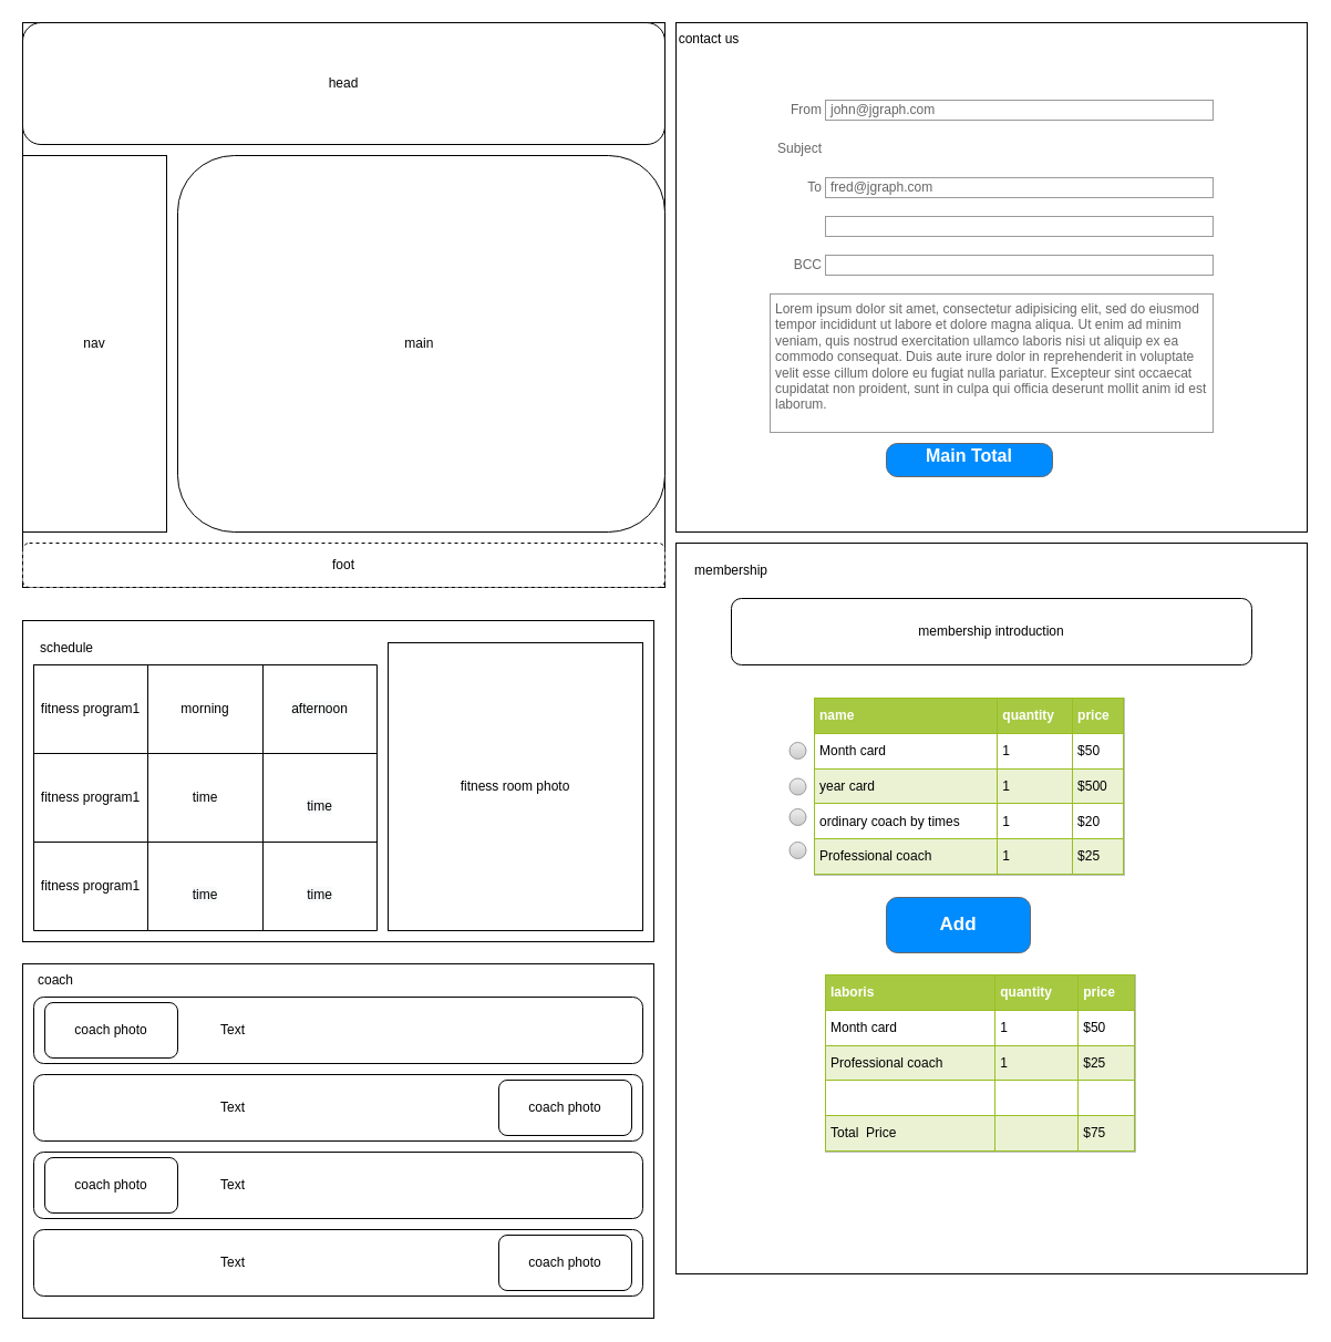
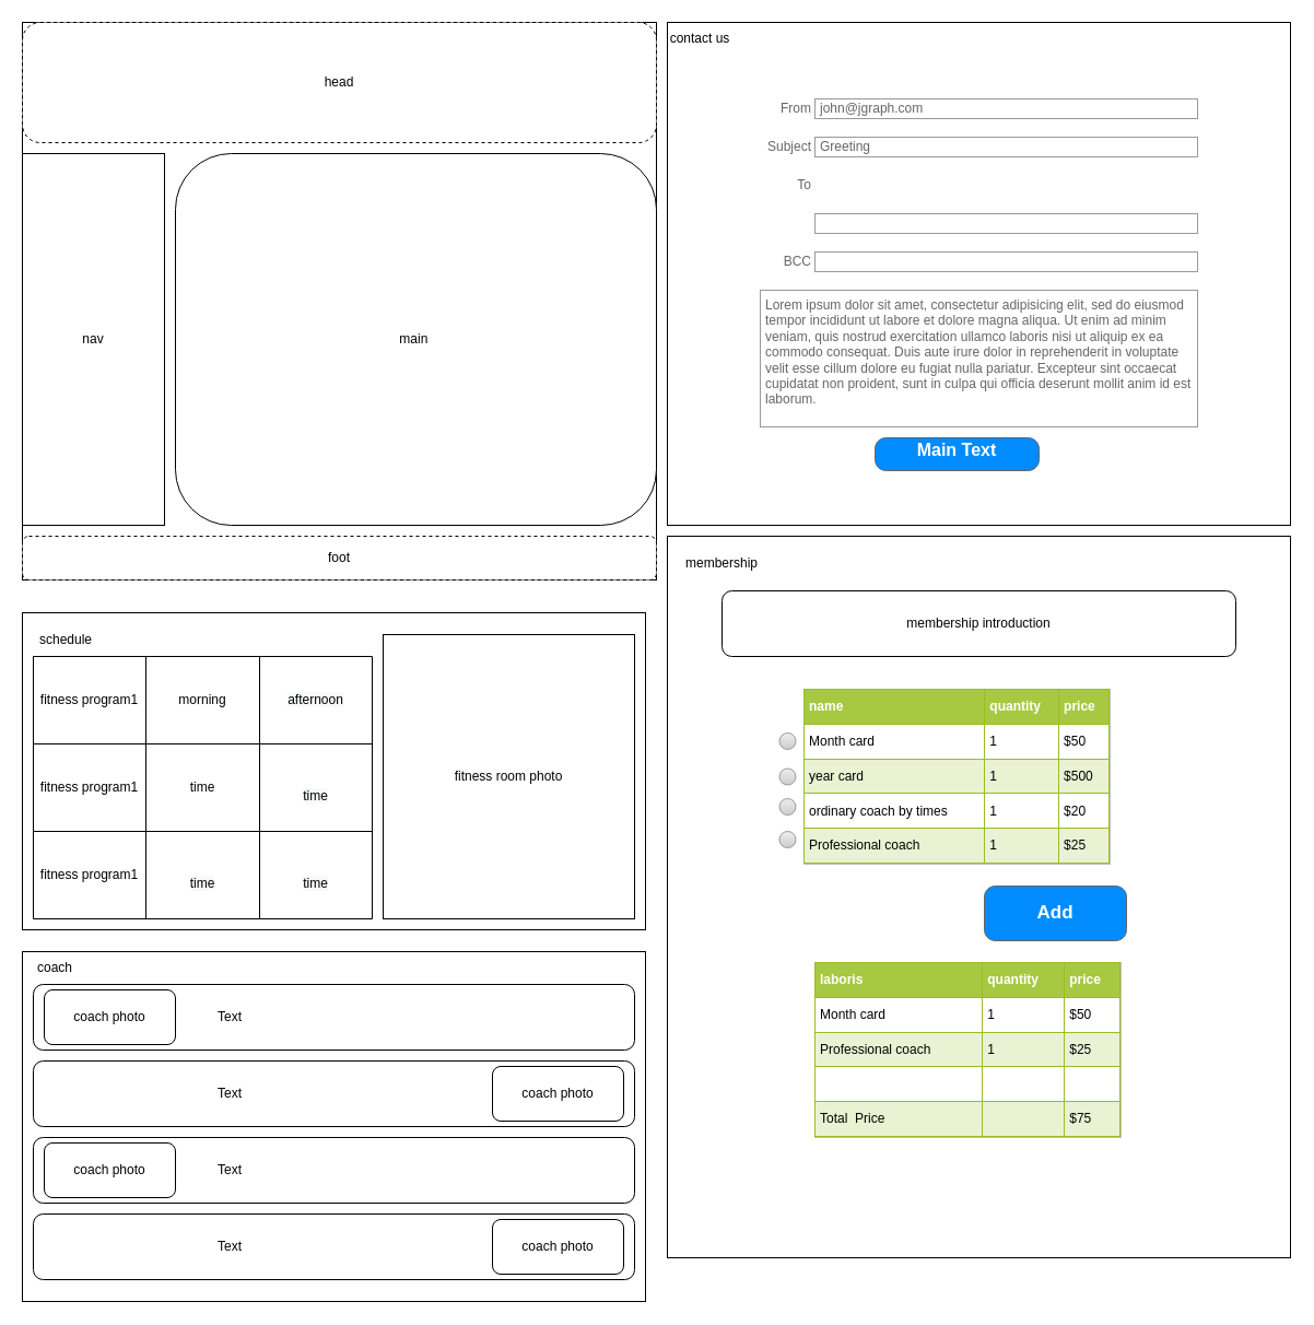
  <mxCell id="0" />
  <mxCell id="1" parent="0" />
  <mxCell id="2" value="" style="rounded=0;whiteSpace=wrap;html=1;" vertex="1" parent="1"><mxGeometry x="20" y="20" width="580" height="510" as="geometry" /></mxCell>
  <mxCell id="3" value="nav&lt;br&gt;" style="whiteSpace=wrap;html=1;rounded=0;" vertex="1" parent="1"><mxGeometry x="20" y="140" width="130" height="340" as="geometry" /></mxCell>
- <mxCell id="4" value="head&lt;br&gt;" style="rounded=1;whiteSpace=wrap;html=1;" vertex="1" parent="1"><mxGeometry x="20" y="20" width="580" height="110" as="geometry" /></mxCell>
+ <mxCell id="4" value="head&lt;br&gt;" style="rounded=1;whiteSpace=wrap;html=1;dashed=1;" vertex="1" parent="1"><mxGeometry x="20" y="20" width="580" height="110" as="geometry" /></mxCell>
  <mxCell id="5" value="main&amp;nbsp;" style="rounded=1;whiteSpace=wrap;html=1;" vertex="1" parent="1"><mxGeometry x="160" y="140" width="440" height="340" as="geometry" /></mxCell>
  <mxCell id="6" value="" style="rounded=0;whiteSpace=wrap;html=1;" vertex="1" parent="1"><mxGeometry x="20" y="560" width="570" height="290" as="geometry" /></mxCell>
  <mxCell id="7" value="schedule" style="text;html=1;strokeColor=none;fillColor=none;align=center;verticalAlign=middle;whiteSpace=wrap;rounded=0;" vertex="1" parent="1"><mxGeometry x="30" y="570" width="60" height="30" as="geometry" /></mxCell>
  <mxCell id="8" value="fitness room photo" style="rounded=0;whiteSpace=wrap;html=1;" vertex="1" parent="1"><mxGeometry x="350" y="580" width="230" height="260" as="geometry" /></mxCell>
  <mxCell id="9" value="" style="shape=table;html=1;whiteSpace=wrap;startSize=0;container=1;collapsible=0;childLayout=tableLayout;" vertex="1" parent="1"><mxGeometry x="30" y="600" width="310" height="240" as="geometry" /></mxCell>
  <mxCell id="10" value="" style="shape=tableRow;horizontal=0;startSize=0;swimlaneHead=0;swimlaneBody=0;top=0;left=0;bottom=0;right=0;collapsible=0;dropTarget=0;fillColor=none;points=[[0,0.5],[1,0.5]];portConstraint=eastwest;" vertex="1" parent="9"><mxGeometry width="310" height="80" as="geometry" /></mxCell>
  <mxCell id="11" value="fitness program1" style="shape=partialRectangle;html=1;whiteSpace=wrap;connectable=0;fillColor=none;top=0;left=0;bottom=0;right=0;overflow=hidden;" vertex="1" parent="10"><mxGeometry width="103" height="80" as="geometry"><mxRectangle width="103" height="80" as="alternateBounds" /></mxGeometry></mxCell>
  <mxCell id="12" value="&lt;span&gt;morning&lt;/span&gt;" style="shape=partialRectangle;html=1;whiteSpace=wrap;connectable=0;fillColor=none;top=0;left=0;bottom=0;right=0;overflow=hidden;" vertex="1" parent="10"><mxGeometry x="103" width="104" height="80" as="geometry"><mxRectangle width="104" height="80" as="alternateBounds" /></mxGeometry></mxCell>
  <mxCell id="13" value="&lt;span style=&quot;color: rgb(0 , 0 , 0) ; font-family: &amp;#34;helvetica&amp;#34; ; font-size: 12px ; font-style: normal ; font-weight: 400 ; letter-spacing: normal ; text-align: center ; text-indent: 0px ; text-transform: none ; word-spacing: 0px ; background-color: rgb(248 , 249 , 250) ; display: inline ; float: none&quot;&gt;afternoon&lt;/span&gt;&lt;br&gt;" style="shape=partialRectangle;html=1;whiteSpace=wrap;connectable=0;fillColor=none;top=0;left=0;bottom=0;right=0;overflow=hidden;" vertex="1" parent="10"><mxGeometry x="207" width="103" height="80" as="geometry"><mxRectangle width="103" height="80" as="alternateBounds" /></mxGeometry></mxCell>
  <mxCell id="14" value="" style="shape=tableRow;horizontal=0;startSize=0;swimlaneHead=0;swimlaneBody=0;top=0;left=0;bottom=0;right=0;collapsible=0;dropTarget=0;fillColor=none;points=[[0,0.5],[1,0.5]];portConstraint=eastwest;" vertex="1" parent="9"><mxGeometry y="80" width="310" height="80" as="geometry" /></mxCell>
  <mxCell id="15" value="&lt;span&gt;fitness program1&lt;/span&gt;" style="shape=partialRectangle;html=1;whiteSpace=wrap;connectable=0;fillColor=none;top=0;left=0;bottom=0;right=0;overflow=hidden;" vertex="1" parent="14"><mxGeometry width="103" height="80" as="geometry"><mxRectangle width="103" height="80" as="alternateBounds" /></mxGeometry></mxCell>
  <mxCell id="16" value="time" style="shape=partialRectangle;html=1;whiteSpace=wrap;connectable=0;fillColor=none;top=0;left=0;bottom=0;right=0;overflow=hidden;" vertex="1" parent="14"><mxGeometry x="103" width="104" height="80" as="geometry"><mxRectangle width="104" height="80" as="alternateBounds" /></mxGeometry></mxCell>
  <mxCell id="17" value="&lt;br&gt;&lt;span style=&quot;color: rgb(0 , 0 , 0) ; font-family: &amp;#34;helvetica&amp;#34; ; font-size: 12px ; font-style: normal ; font-weight: 400 ; letter-spacing: normal ; text-align: center ; text-indent: 0px ; text-transform: none ; word-spacing: 0px ; background-color: rgb(248 , 249 , 250) ; display: inline ; float: none&quot;&gt;time&lt;/span&gt;&lt;br&gt;" style="shape=partialRectangle;html=1;whiteSpace=wrap;connectable=0;fillColor=none;top=0;left=0;bottom=0;right=0;overflow=hidden;" vertex="1" parent="14"><mxGeometry x="207" width="103" height="80" as="geometry"><mxRectangle width="103" height="80" as="alternateBounds" /></mxGeometry></mxCell>
  <mxCell id="18" value="" style="shape=tableRow;horizontal=0;startSize=0;swimlaneHead=0;swimlaneBody=0;top=0;left=0;bottom=0;right=0;collapsible=0;dropTarget=0;fillColor=none;points=[[0,0.5],[1,0.5]];portConstraint=eastwest;" vertex="1" parent="9"><mxGeometry y="160" width="310" height="80" as="geometry" /></mxCell>
  <mxCell id="19" value="fitness program1" style="shape=partialRectangle;html=1;whiteSpace=wrap;connectable=0;fillColor=none;top=0;left=0;bottom=0;right=0;overflow=hidden;" vertex="1" parent="18"><mxGeometry width="103" height="80" as="geometry"><mxRectangle width="103" height="80" as="alternateBounds" /></mxGeometry></mxCell>
  <mxCell id="20" value="&lt;br&gt;&lt;span style=&quot;color: rgb(0 , 0 , 0) ; font-family: &amp;#34;helvetica&amp;#34; ; font-size: 12px ; font-style: normal ; font-weight: 400 ; letter-spacing: normal ; text-align: center ; text-indent: 0px ; text-transform: none ; word-spacing: 0px ; background-color: rgb(248 , 249 , 250) ; display: inline ; float: none&quot;&gt;time&lt;/span&gt;&lt;br&gt;" style="shape=partialRectangle;html=1;whiteSpace=wrap;connectable=0;fillColor=none;top=0;left=0;bottom=0;right=0;overflow=hidden;" vertex="1" parent="18"><mxGeometry x="103" width="104" height="80" as="geometry"><mxRectangle width="104" height="80" as="alternateBounds" /></mxGeometry></mxCell>
  <mxCell id="21" value="&lt;br&gt;&lt;span style=&quot;color: rgb(0 , 0 , 0) ; font-family: &amp;#34;helvetica&amp;#34; ; font-size: 12px ; font-style: normal ; font-weight: 400 ; letter-spacing: normal ; text-align: center ; text-indent: 0px ; text-transform: none ; word-spacing: 0px ; background-color: rgb(248 , 249 , 250) ; display: inline ; float: none&quot;&gt;time&lt;/span&gt;&lt;br&gt;" style="shape=partialRectangle;html=1;whiteSpace=wrap;connectable=0;fillColor=none;top=0;left=0;bottom=0;right=0;overflow=hidden;pointerEvents=1;" vertex="1" parent="18"><mxGeometry x="207" width="103" height="80" as="geometry"><mxRectangle width="103" height="80" as="alternateBounds" /></mxGeometry></mxCell>
  <mxCell id="22" value="" style="rounded=0;whiteSpace=wrap;html=1;" vertex="1" parent="1"><mxGeometry x="610" y="20" width="570" height="460" as="geometry" /></mxCell>
  <mxCell id="23" value="From" style="strokeWidth=1;shadow=0;dashed=0;align=center;html=1;shape=mxgraph.mockup.forms.anchor;align=right;spacingRight=2;fontColor=#666666;" vertex="1" parent="1"><mxGeometry x="695" y="90" width="50" height="18" as="geometry" /></mxCell>
  <mxCell id="24" value="Subject" style="strokeWidth=1;shadow=0;dashed=0;align=center;html=1;shape=mxgraph.mockup.forms.anchor;align=right;spacingRight=2;fontColor=#666666;" vertex="1" parent="1"><mxGeometry x="695" y="125" width="50" height="18" as="geometry" /></mxCell>
+ <mxCell id="25" value="Greeting" style="strokeWidth=1;shadow=0;dashed=0;align=center;html=1;shape=mxgraph.mockup.forms.rrect;fillColor=#ffffff;rSize=0;fontColor=#666666;align=left;spacingLeft=3;strokeColor=#999999;" vertex="1" parent="1"><mxGeometry x="745" y="125" width="350" height="18" as="geometry" /></mxCell>
  <mxCell id="26" value="To" style="strokeWidth=1;shadow=0;dashed=0;align=center;html=1;shape=mxgraph.mockup.forms.anchor;align=right;spacingRight=2;fontColor=#666666;" vertex="1" parent="1"><mxGeometry x="695" y="160" width="50" height="18" as="geometry" /></mxCell>
- <mxCell id="27" value="fred@jgraph.com" style="strokeWidth=1;shadow=0;dashed=0;align=center;html=1;shape=mxgraph.mockup.forms.rrect;fillColor=#ffffff;rSize=0;fontColor=#666666;align=left;spacingLeft=3;strokeColor=#999999;" vertex="1" parent="1"><mxGeometry x="745" y="160" width="350" height="18" as="geometry" /></mxCell>
  <mxCell id="28" value="" style="strokeWidth=1;shadow=0;dashed=0;align=center;html=1;shape=mxgraph.mockup.forms.rrect;fillColor=#ffffff;rSize=0;fontColor=#666666;align=left;spacingLeft=3;strokeColor=#999999;" vertex="1" parent="1"><mxGeometry x="745" y="195" width="350" height="18" as="geometry" /></mxCell>
  <mxCell id="29" value="BCC" style="strokeWidth=1;shadow=0;dashed=0;align=center;html=1;shape=mxgraph.mockup.forms.anchor;align=right;spacingRight=2;fontColor=#666666;" vertex="1" parent="1"><mxGeometry x="695" y="230" width="50" height="18" as="geometry" /></mxCell>
  <mxCell id="30" value="" style="strokeWidth=1;shadow=0;dashed=0;align=center;html=1;shape=mxgraph.mockup.forms.rrect;fillColor=#ffffff;rSize=0;fontColor=#666666;align=left;spacingLeft=3;strokeColor=#999999;" vertex="1" parent="1"><mxGeometry x="745" y="230" width="350" height="18" as="geometry" /></mxCell>
  <mxCell id="31" value="Lorem ipsum dolor sit amet, consectetur adipisicing elit, sed do eiusmod tempor incididunt ut labore et dolore magna aliqua. Ut enim ad minim veniam, quis nostrud exercitation ullamco laboris nisi ut aliquip ex ea commodo consequat. Duis aute irure dolor in reprehenderit in voluptate velit esse cillum dolore eu fugiat nulla pariatur. Excepteur sint occaecat cupidatat non proident, sunt in culpa qui officia deserunt mollit anim id est laborum." style="strokeWidth=1;shadow=0;dashed=0;align=center;html=1;shape=mxgraph.mockup.forms.rrect;fillColor=#ffffff;rSize=0;fontColor=#666666;align=left;spacingLeft=3;strokeColor=#999999;verticalAlign=top;whiteSpace=wrap;" vertex="1" parent="1"><mxGeometry x="695" y="265" width="400" height="125" as="geometry" /></mxCell>
  <mxCell id="32" value="john@jgraph.com" style="strokeWidth=1;shadow=0;dashed=0;align=center;html=1;shape=mxgraph.mockup.forms.rrect;fillColor=#ffffff;rSize=0;fontColor=#666666;align=left;spacingLeft=3;strokeColor=#999999;" vertex="1" parent="1"><mxGeometry x="745" y="90" width="350" height="18" as="geometry" /></mxCell>
  <mxCell id="33" value="contact&amp;nbsp;us" style="text;html=1;strokeColor=none;fillColor=none;align=center;verticalAlign=middle;whiteSpace=wrap;rounded=0;" vertex="1" parent="1"><mxGeometry x="610" y="20" width="60" height="30" as="geometry" /></mxCell>
  <mxCell id="34" value="" style="strokeWidth=1;shadow=0;dashed=0;align=center;html=1;shape=mxgraph.mockup.buttons.multiButton;fillColor=#008cff;strokeColor=#666666;mainText=;subText=;" vertex="1" parent="1"><mxGeometry x="800" y="400" width="150" height="30" as="geometry" /></mxCell>
- <mxCell id="35" value="Main Total" style="strokeWidth=1;shadow=0;dashed=0;align=center;html=1;shape=mxgraph.mockup.anchor;fontSize=16;fontColor=#ffffff;fontStyle=1;whiteSpace=wrap;" vertex="1" parent="34"><mxGeometry y="4.8" width="150" height="12" as="geometry" /></mxCell>
+ <mxCell id="35" value="Main Text" style="strokeWidth=1;shadow=0;dashed=0;align=center;html=1;shape=mxgraph.mockup.anchor;fontSize=16;fontColor=#ffffff;fontStyle=1;whiteSpace=wrap;" vertex="1" parent="34"><mxGeometry y="4.8" width="150" height="12" as="geometry" /></mxCell>
  <mxCell id="36" value="" style="strokeWidth=1;shadow=0;dashed=0;align=center;html=1;shape=mxgraph.mockup.anchor;fontSize=12;fontColor=#ffffff;fontStyle=1;whiteSpace=wrap;" vertex="1" parent="34"><mxGeometry y="18" width="150" height="6" as="geometry" /></mxCell>
  <mxCell id="37" value="" style="rounded=0;whiteSpace=wrap;html=1;" vertex="1" parent="1"><mxGeometry x="610" y="490" width="570" height="660" as="geometry" /></mxCell>
  <mxCell id="38" value="membership" style="text;html=1;strokeColor=none;fillColor=none;align=center;verticalAlign=middle;whiteSpace=wrap;rounded=0;" vertex="1" parent="1"><mxGeometry x="620" y="500" width="80" height="30" as="geometry" /></mxCell>
  <mxCell id="39" value="&lt;table border=&quot;1&quot; width=&quot;100%&quot; cellpadding=&quot;4&quot; style=&quot;width: 100% ; height: 100% ; border-collapse: collapse&quot;&gt;&lt;tbody&gt;&lt;tr style=&quot;background-color: #a7c942 ; color: #ffffff ; border: 1px solid #98bf21&quot;&gt;&lt;th align=&quot;left&quot;&gt;name&lt;/th&gt;&lt;th align=&quot;left&quot;&gt;quantity&lt;/th&gt;&lt;th align=&quot;left&quot;&gt;price&lt;/th&gt;&lt;/tr&gt;&lt;tr style=&quot;border: 1px solid #98bf21&quot;&gt;&lt;td&gt;Month&amp;nbsp;card&amp;nbsp;&lt;/td&gt;&lt;td&gt;1&lt;/td&gt;&lt;td&gt;$50&lt;/td&gt;&lt;/tr&gt;&lt;tr style=&quot;background-color: #eaf2d3 ; border: 1px solid #98bf21&quot;&gt;&lt;td&gt;year card&lt;/td&gt;&lt;td&gt;1&lt;/td&gt;&lt;td&gt;$500&lt;/td&gt;&lt;/tr&gt;&lt;tr style=&quot;border: 1px solid #98bf21&quot;&gt;&lt;td&gt;ordinary coach by times&lt;/td&gt;&lt;td&gt;1&lt;/td&gt;&lt;td&gt;$20&lt;/td&gt;&lt;/tr&gt;&lt;tr style=&quot;background-color: #eaf2d3 ; border: 1px solid #98bf21&quot;&gt;&lt;td&gt;Professional coach&amp;nbsp;&lt;/td&gt;&lt;td&gt;1&lt;/td&gt;&lt;td&gt;$25&lt;/td&gt;&lt;/tr&gt;&lt;/tbody&gt;&lt;/table&gt;" style="text;html=1;strokeColor=#c0c0c0;fillColor=#ffffff;overflow=fill;rounded=0;" vertex="1" parent="1"><mxGeometry x="735" y="630" width="280" height="160" as="geometry" /></mxCell>
  <mxCell id="40" value="&lt;span&gt;membership&amp;nbsp;&lt;/span&gt;introduction" style="rounded=1;whiteSpace=wrap;html=1;" vertex="1" parent="1"><mxGeometry x="660" y="540" width="470" height="60" as="geometry" /></mxCell>
- <mxCell id="41" value="Add" style="strokeWidth=1;shadow=0;dashed=0;align=center;html=1;shape=mxgraph.mockup.buttons.button;strokeColor=#666666;fontColor=#ffffff;mainText=;buttonStyle=round;fontSize=17;fontStyle=1;fillColor=#008cff;whiteSpace=wrap;" vertex="1" parent="1"><mxGeometry x="800" y="810" width="130" height="50" as="geometry" /></mxCell>
+ <mxCell id="41" value="Add" style="strokeWidth=1;shadow=0;dashed=0;align=center;html=1;shape=mxgraph.mockup.buttons.button;strokeColor=#666666;fontColor=#ffffff;mainText=;buttonStyle=round;fontSize=17;fontStyle=1;fillColor=#008cff;whiteSpace=wrap;" vertex="1" parent="1"><mxGeometry x="900" y="810" width="130" height="50" as="geometry" /></mxCell>
  <mxCell id="42" value="&lt;table border=&quot;1&quot; width=&quot;100%&quot; cellpadding=&quot;4&quot; style=&quot;width: 100% ; height: 100% ; border-collapse: collapse&quot;&gt;&lt;tbody&gt;&lt;tr style=&quot;background-color: #a7c942 ; color: #ffffff ; border: 1px solid #98bf21&quot;&gt;&lt;th align=&quot;left&quot;&gt;laboris&lt;/th&gt;&lt;th align=&quot;left&quot;&gt;quantity&lt;/th&gt;&lt;th align=&quot;left&quot;&gt;price&lt;/th&gt;&lt;/tr&gt;&lt;tr style=&quot;border: 1px solid #98bf21&quot;&gt;&lt;td&gt;Month&amp;nbsp;card&amp;nbsp;&lt;/td&gt;&lt;td&gt;1&lt;/td&gt;&lt;td&gt;$50&lt;/td&gt;&lt;/tr&gt;&lt;tr style=&quot;background-color: #eaf2d3 ; border: 1px solid #98bf21&quot;&gt;&lt;td&gt;Professional coach&amp;nbsp;&lt;br&gt;&lt;/td&gt;&lt;td&gt;1&lt;/td&gt;&lt;td&gt;$25&lt;/td&gt;&lt;/tr&gt;&lt;tr style=&quot;border: 1px solid #98bf21&quot;&gt;&lt;td&gt;&lt;br&gt;&lt;/td&gt;&lt;td&gt;&lt;br&gt;&lt;/td&gt;&lt;td&gt;&lt;/td&gt;&lt;/tr&gt;&lt;tr style=&quot;background-color: #eaf2d3 ; border: 1px solid #98bf21&quot;&gt;&lt;td&gt;Total&amp;nbsp; Price&lt;/td&gt;&lt;td&gt;&lt;br&gt;&lt;/td&gt;&lt;td&gt;$75&lt;/td&gt;&lt;/tr&gt;&lt;/tbody&gt;&lt;/table&gt;" style="text;html=1;strokeColor=#c0c0c0;fillColor=#ffffff;overflow=fill;rounded=0;" vertex="1" parent="1"><mxGeometry x="745" y="880" width="280" height="160" as="geometry" /></mxCell>
  <mxCell id="43" value="" style="shape=ellipse;fillColor=#eeeeee;strokeColor=#999999;gradientColor=#cccccc;html=1;align=left;spacingLeft=4;fontSize=17;fontColor=#666666;labelPosition=right;shadow=0;" vertex="1" parent="1"><mxGeometry x="712.5" y="670" width="15" height="15" as="geometry" /></mxCell>
  <mxCell id="44" value="" style="shape=ellipse;fillColor=#eeeeee;strokeColor=#999999;gradientColor=#cccccc;html=1;align=left;spacingLeft=4;fontSize=17;fontColor=#666666;labelPosition=right;shadow=0;" vertex="1" parent="1"><mxGeometry x="712.5" y="702.5" width="15" height="15" as="geometry" /></mxCell>
  <mxCell id="45" value="" style="shape=ellipse;fillColor=#eeeeee;strokeColor=#999999;gradientColor=#cccccc;html=1;align=left;spacingLeft=4;fontSize=17;fontColor=#666666;labelPosition=right;shadow=0;" vertex="1" parent="1"><mxGeometry x="712.5" y="730" width="15" height="15" as="geometry" /></mxCell>
  <mxCell id="46" value="" style="shape=ellipse;fillColor=#eeeeee;strokeColor=#999999;gradientColor=#cccccc;html=1;align=left;spacingLeft=4;fontSize=17;fontColor=#666666;labelPosition=right;shadow=0;" vertex="1" parent="1"><mxGeometry x="712.5" y="760" width="15" height="15" as="geometry" /></mxCell>
  <mxCell id="47" value="" style="rounded=0;whiteSpace=wrap;html=1;" vertex="1" parent="1"><mxGeometry x="20" y="870" width="570" height="320" as="geometry" /></mxCell>
  <mxCell id="48" value="coach" style="text;html=1;strokeColor=none;fillColor=none;align=center;verticalAlign=middle;whiteSpace=wrap;rounded=0;" vertex="1" parent="1"><mxGeometry x="20" y="870" width="60" height="30" as="geometry" /></mxCell>
  <mxCell id="49" value="" style="rounded=1;whiteSpace=wrap;html=1;" vertex="1" parent="1"><mxGeometry x="30" y="900" width="550" height="60" as="geometry" /></mxCell>
  <mxCell id="50" value="coach&amp;nbsp;photo" style="rounded=1;whiteSpace=wrap;html=1;" vertex="1" parent="1"><mxGeometry x="40" y="905" width="120" height="50" as="geometry" /></mxCell>
  <mxCell id="51" value="Text" style="text;html=1;strokeColor=none;fillColor=none;align=center;verticalAlign=middle;whiteSpace=wrap;rounded=0;" vertex="1" parent="1"><mxGeometry x="180" y="915" width="60" height="30" as="geometry" /></mxCell>
  <mxCell id="52" value="" style="rounded=1;whiteSpace=wrap;html=1;" vertex="1" parent="1"><mxGeometry x="30" y="970" width="550" height="60" as="geometry" /></mxCell>
  <mxCell id="53" value="coach&amp;nbsp;photo" style="rounded=1;whiteSpace=wrap;html=1;" vertex="1" parent="1"><mxGeometry x="450" y="975" width="120" height="50" as="geometry" /></mxCell>
  <mxCell id="54" value="Text" style="text;html=1;strokeColor=none;fillColor=none;align=center;verticalAlign=middle;whiteSpace=wrap;rounded=0;" vertex="1" parent="1"><mxGeometry x="180" y="985" width="60" height="30" as="geometry" /></mxCell>
  <mxCell id="55" value="" style="rounded=1;whiteSpace=wrap;html=1;" vertex="1" parent="1"><mxGeometry x="30" y="1040" width="550" height="60" as="geometry" /></mxCell>
  <mxCell id="56" value="coach&amp;nbsp;photo" style="rounded=1;whiteSpace=wrap;html=1;" vertex="1" parent="1"><mxGeometry x="40" y="1045" width="120" height="50" as="geometry" /></mxCell>
  <mxCell id="57" value="Text" style="text;html=1;strokeColor=none;fillColor=none;align=center;verticalAlign=middle;whiteSpace=wrap;rounded=0;" vertex="1" parent="1"><mxGeometry x="180" y="1055" width="60" height="30" as="geometry" /></mxCell>
  <mxCell id="58" value="" style="rounded=1;whiteSpace=wrap;html=1;" vertex="1" parent="1"><mxGeometry x="30" y="1110" width="550" height="60" as="geometry" /></mxCell>
  <mxCell id="59" value="coach&amp;nbsp;photo" style="rounded=1;whiteSpace=wrap;html=1;" vertex="1" parent="1"><mxGeometry x="450" y="1115" width="120" height="50" as="geometry" /></mxCell>
  <mxCell id="60" value="Text" style="text;html=1;strokeColor=none;fillColor=none;align=center;verticalAlign=middle;whiteSpace=wrap;rounded=0;" vertex="1" parent="1"><mxGeometry x="180" y="1125" width="60" height="30" as="geometry" /></mxCell>
  <mxCell id="61" value="foot" style="rounded=1;whiteSpace=wrap;html=1;dashed=1;" vertex="1" parent="1"><mxGeometry x="20" y="490" width="580" height="40" as="geometry" /></mxCell>
